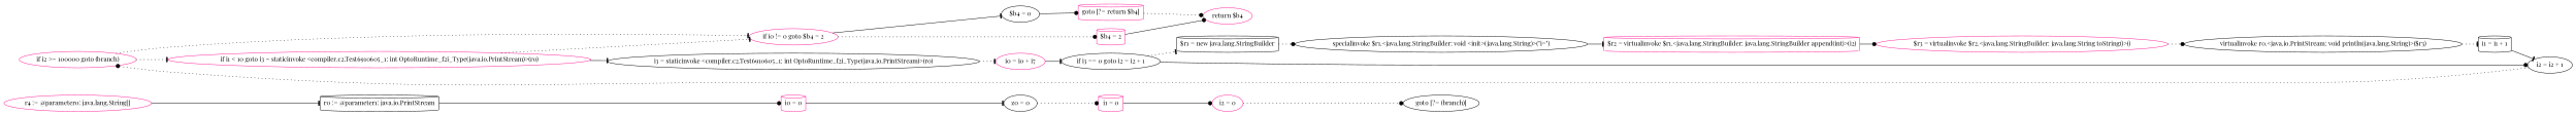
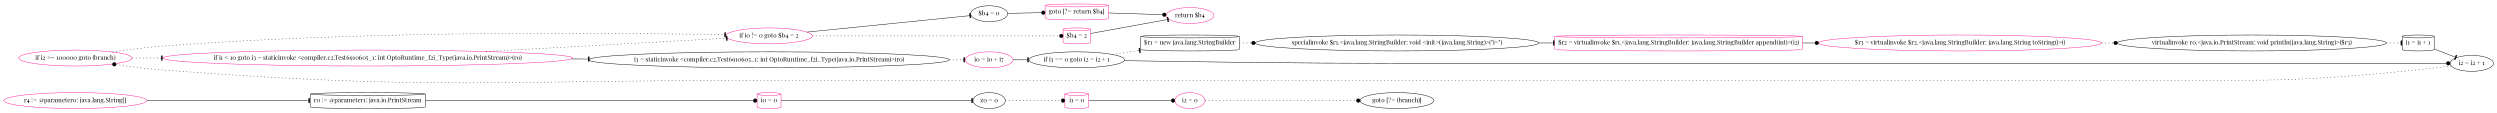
  digraph {
    fontname="Playfair Display"
    rankdir=LR
    node [color=deeppink fontname="Playfair Display" shape=ellipse]
    edge [arrowhead=tee fontname="Playfair Display" style=solid]
    "r0 := @parameter1: java.io.PrintStream" [color=black shape=cylinder]
    "r4 := @parameter0: java.lang.String[]"
    "i0 = 0" [shape=cylinder]
    "z0 = 0" [color=black]
    "i1 = 0" [shape=cylinder]
    "i2 = 0"
    "goto [?= (branch)]" [color=black]
    "if i2 >= 100000 goto (branch)"
    "if i1 < 10 goto i3 = staticinvoke <compiler.c2.Test6910605_1: int OptoRuntime_f2i_Type(java.io.PrintStream)>(r0)"
    "if i0 != 0 goto $b4 = 2"
    "i3 = staticinvoke <compiler.c2.Test6910605_1: int OptoRuntime_f2i_Type(java.io.PrintStream)>(r0)" [color=black]
    n12 [label="i0 = i0 + i7"]
    "if i3 == 0 goto i2 = i2 + 1" [color=black]
    "$r1 = new java.lang.StringBuilder" [color=black shape=cylinder]
    "i2 = i2 + 1" [color=black]
    "specialinvoke $r1.<java.lang.StringBuilder: void <init>(java.lang.String)>(\"i=\")" [color=black]
    "$r2 = virtualinvoke $r1.<java.lang.StringBuilder: java.lang.StringBuilder append(int)>(i2)" [shape=cylinder]
    "$r3 = virtualinvoke $r2.<java.lang.StringBuilder: java.lang.String toString()>()"
    "virtualinvoke r0.<java.io.PrintStream: void println(java.lang.String)>($r3)" [color=black]
    "i1 = i1 + 1" [color=black shape=cylinder]
    "$b4 = 0" [color=black]
    "$b4 = 2" [shape=cylinder]
    "goto [?= return $b4]" [shape=cylinder]
    "return $b4"
    "r0 := @parameter1: java.io.PrintStream" -> "i0 = 0" [arrowhead=dot]
    "r4 := @parameter0: java.lang.String[]" -> "r0 := @parameter1: java.io.PrintStream"
    "i0 = 0" -> "z0 = 0"
    "z0 = 0" -> "i1 = 0" [arrowhead=dot style=dotted]
    "i1 = 0" -> "i2 = 0" [arrowhead=dot]
    "i2 = 0" -> "goto [?= (branch)]" [arrowhead=dot style=dotted]
    "if i2 >= 100000 goto (branch)" -> "if i1 < 10 goto i3 = staticinvoke <compiler.c2.Test6910605_1: int OptoRuntime_f2i_Type(java.io.PrintStream)>(r0)" [style=dotted]
    "if i2 >= 100000 goto (branch)" -> "if i0 != 0 goto $b4 = 2" [style=dotted]
    "if i1 < 10 goto i3 = staticinvoke <compiler.c2.Test6910605_1: int OptoRuntime_f2i_Type(java.io.PrintStream)>(r0)" -> "if i0 != 0 goto $b4 = 2" [style=dotted]
    "if i1 < 10 goto i3 = staticinvoke <compiler.c2.Test6910605_1: int OptoRuntime_f2i_Type(java.io.PrintStream)>(r0)" -> "i3 = staticinvoke <compiler.c2.Test6910605_1: int OptoRuntime_f2i_Type(java.io.PrintStream)>(r0)"
    "if i0 != 0 goto $b4 = 2" -> "$b4 = 0"
    "if i0 != 0 goto $b4 = 2" -> "$b4 = 2" [arrowhead=dot style=dotted]
    "i3 = staticinvoke <compiler.c2.Test6910605_1: int OptoRuntime_f2i_Type(java.io.PrintStream)>(r0)" -> n12 [style=dotted]
    n12 -> "if i3 == 0 goto i2 = i2 + 1"
    "if i3 == 0 goto i2 = i2 + 1" -> "$r1 = new java.lang.StringBuilder" [style=dotted]
    "if i3 == 0 goto i2 = i2 + 1" -> "i2 = i2 + 1" [arrowhead=dot]
    "$r1 = new java.lang.StringBuilder" -> "specialinvoke $r1.<java.lang.StringBuilder: void <init>(java.lang.String)>(\"i=\")" [arrowhead=dot style=dotted]
    "i2 = i2 + 1" -> "if i2 >= 100000 goto (branch)" [arrowhead=dot style=dotted]
    "specialinvoke $r1.<java.lang.StringBuilder: void <init>(java.lang.String)>(\"i=\")" -> "$r2 = virtualinvoke $r1.<java.lang.StringBuilder: java.lang.StringBuilder append(int)>(i2)"
    "$r2 = virtualinvoke $r1.<java.lang.StringBuilder: java.lang.StringBuilder append(int)>(i2)" -> "$r3 = virtualinvoke $r2.<java.lang.StringBuilder: java.lang.String toString()>()" [arrowhead=dot]
    "$r3 = virtualinvoke $r2.<java.lang.StringBuilder: java.lang.String toString()>()" -> "virtualinvoke r0.<java.io.PrintStream: void println(java.lang.String)>($r3)" [arrowhead=dot style=dotted]
    "virtualinvoke r0.<java.io.PrintStream: void println(java.lang.String)>($r3)" -> "i1 = i1 + 1" [style=dotted]
    "i1 = i1 + 1" -> "i2 = i2 + 1"
    "$b4 = 0" -> "goto [?= return $b4]" [arrowhead=dot]
-   "$b4 = 2" -> "return $b4" [arrowhead=dot]
-   "goto [?= return $b4]" -> "return $b4" [arrowhead=dot style=dotted]
+   "$b4 = 2" -> "return $b4"
+   "goto [?= return $b4]" -> "return $b4" [arrowhead=dot]
  }
